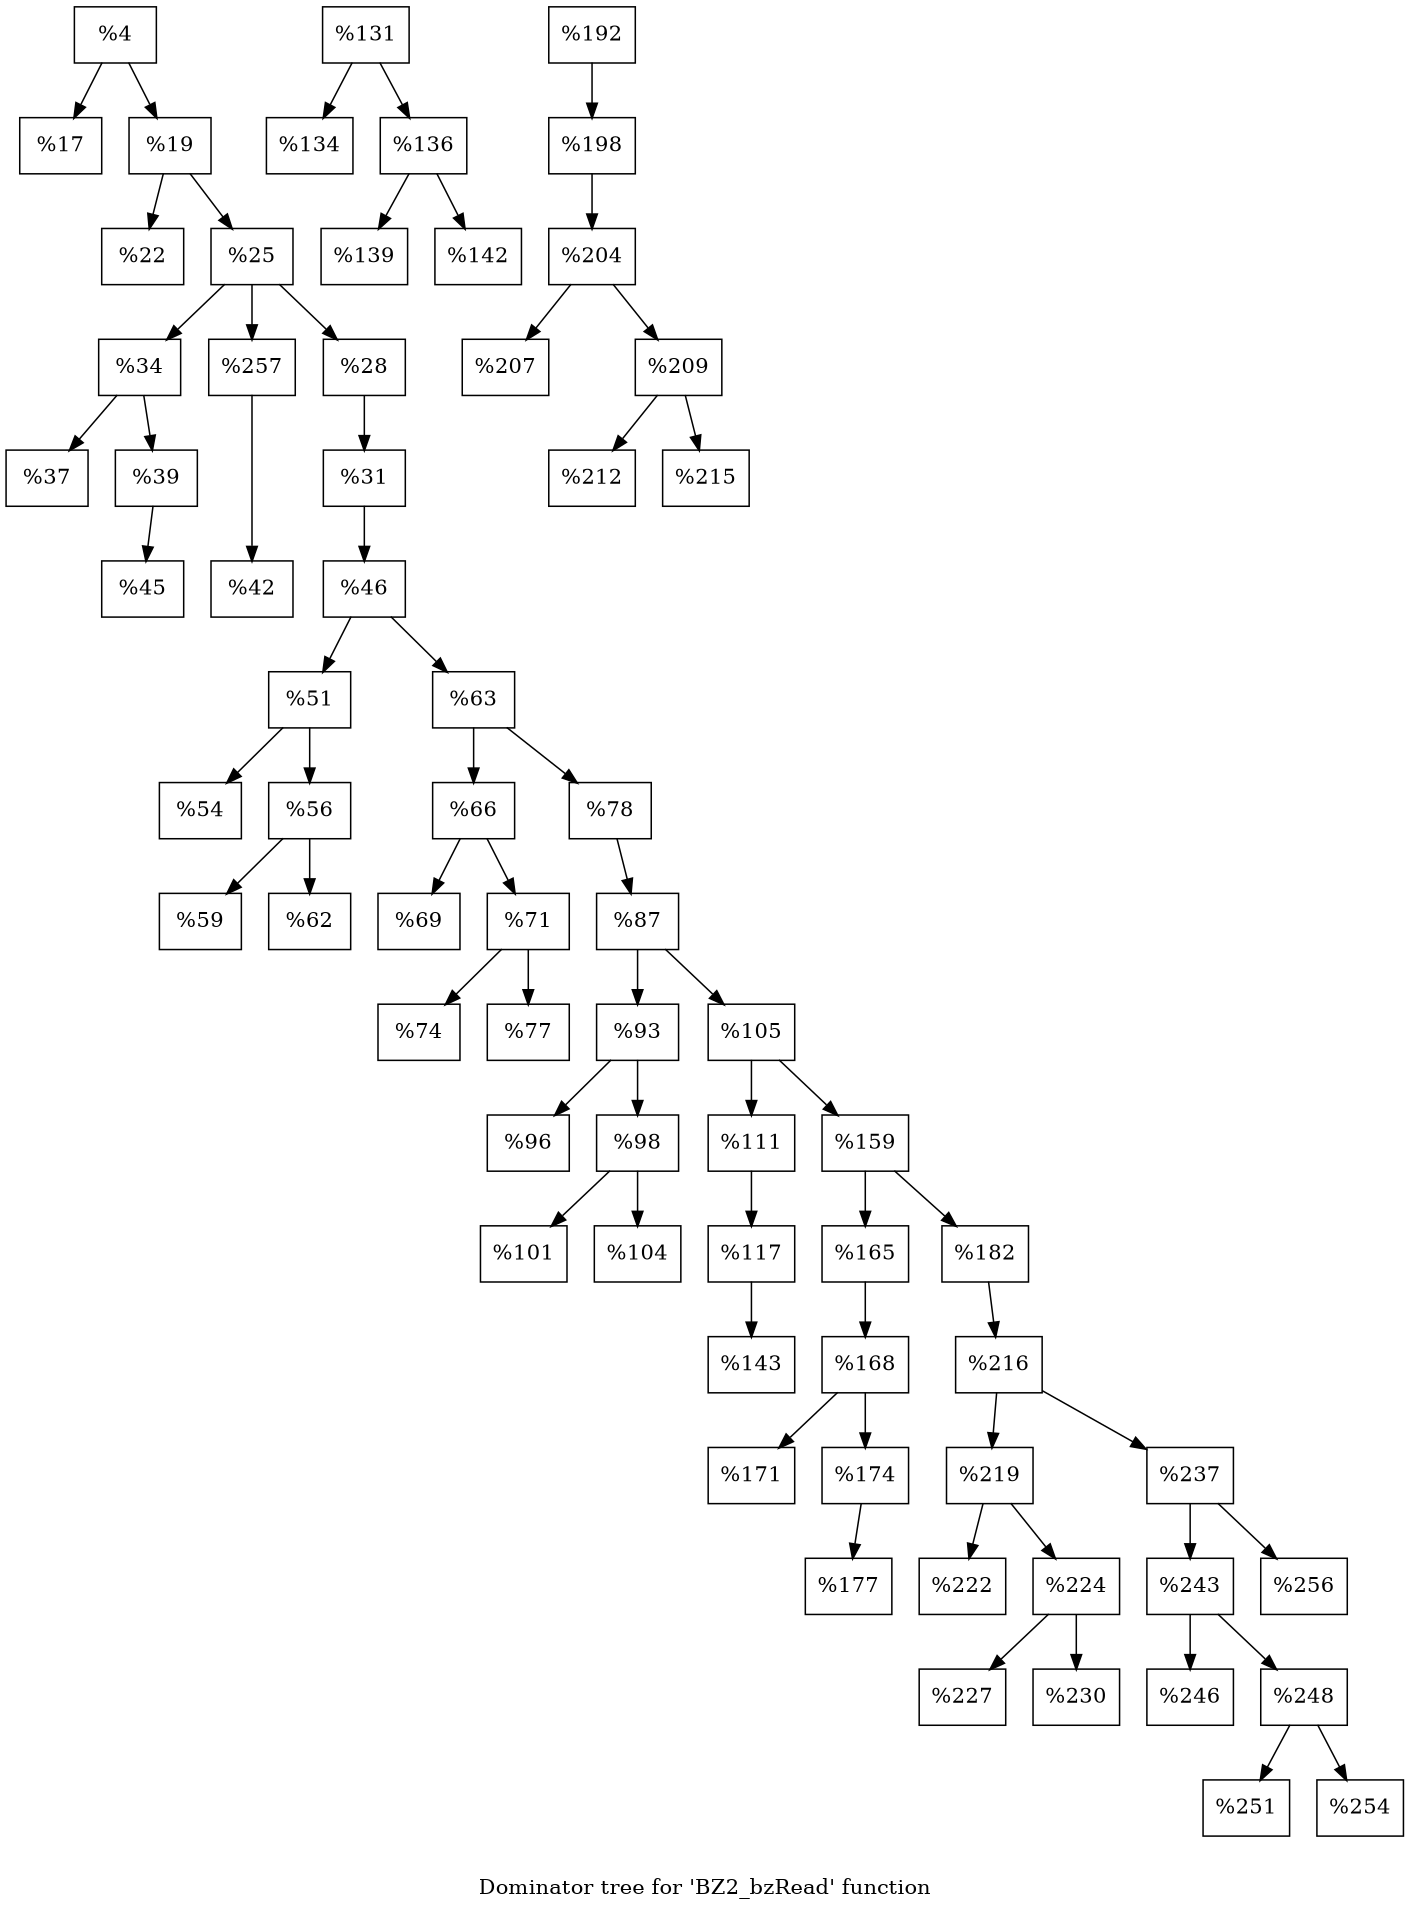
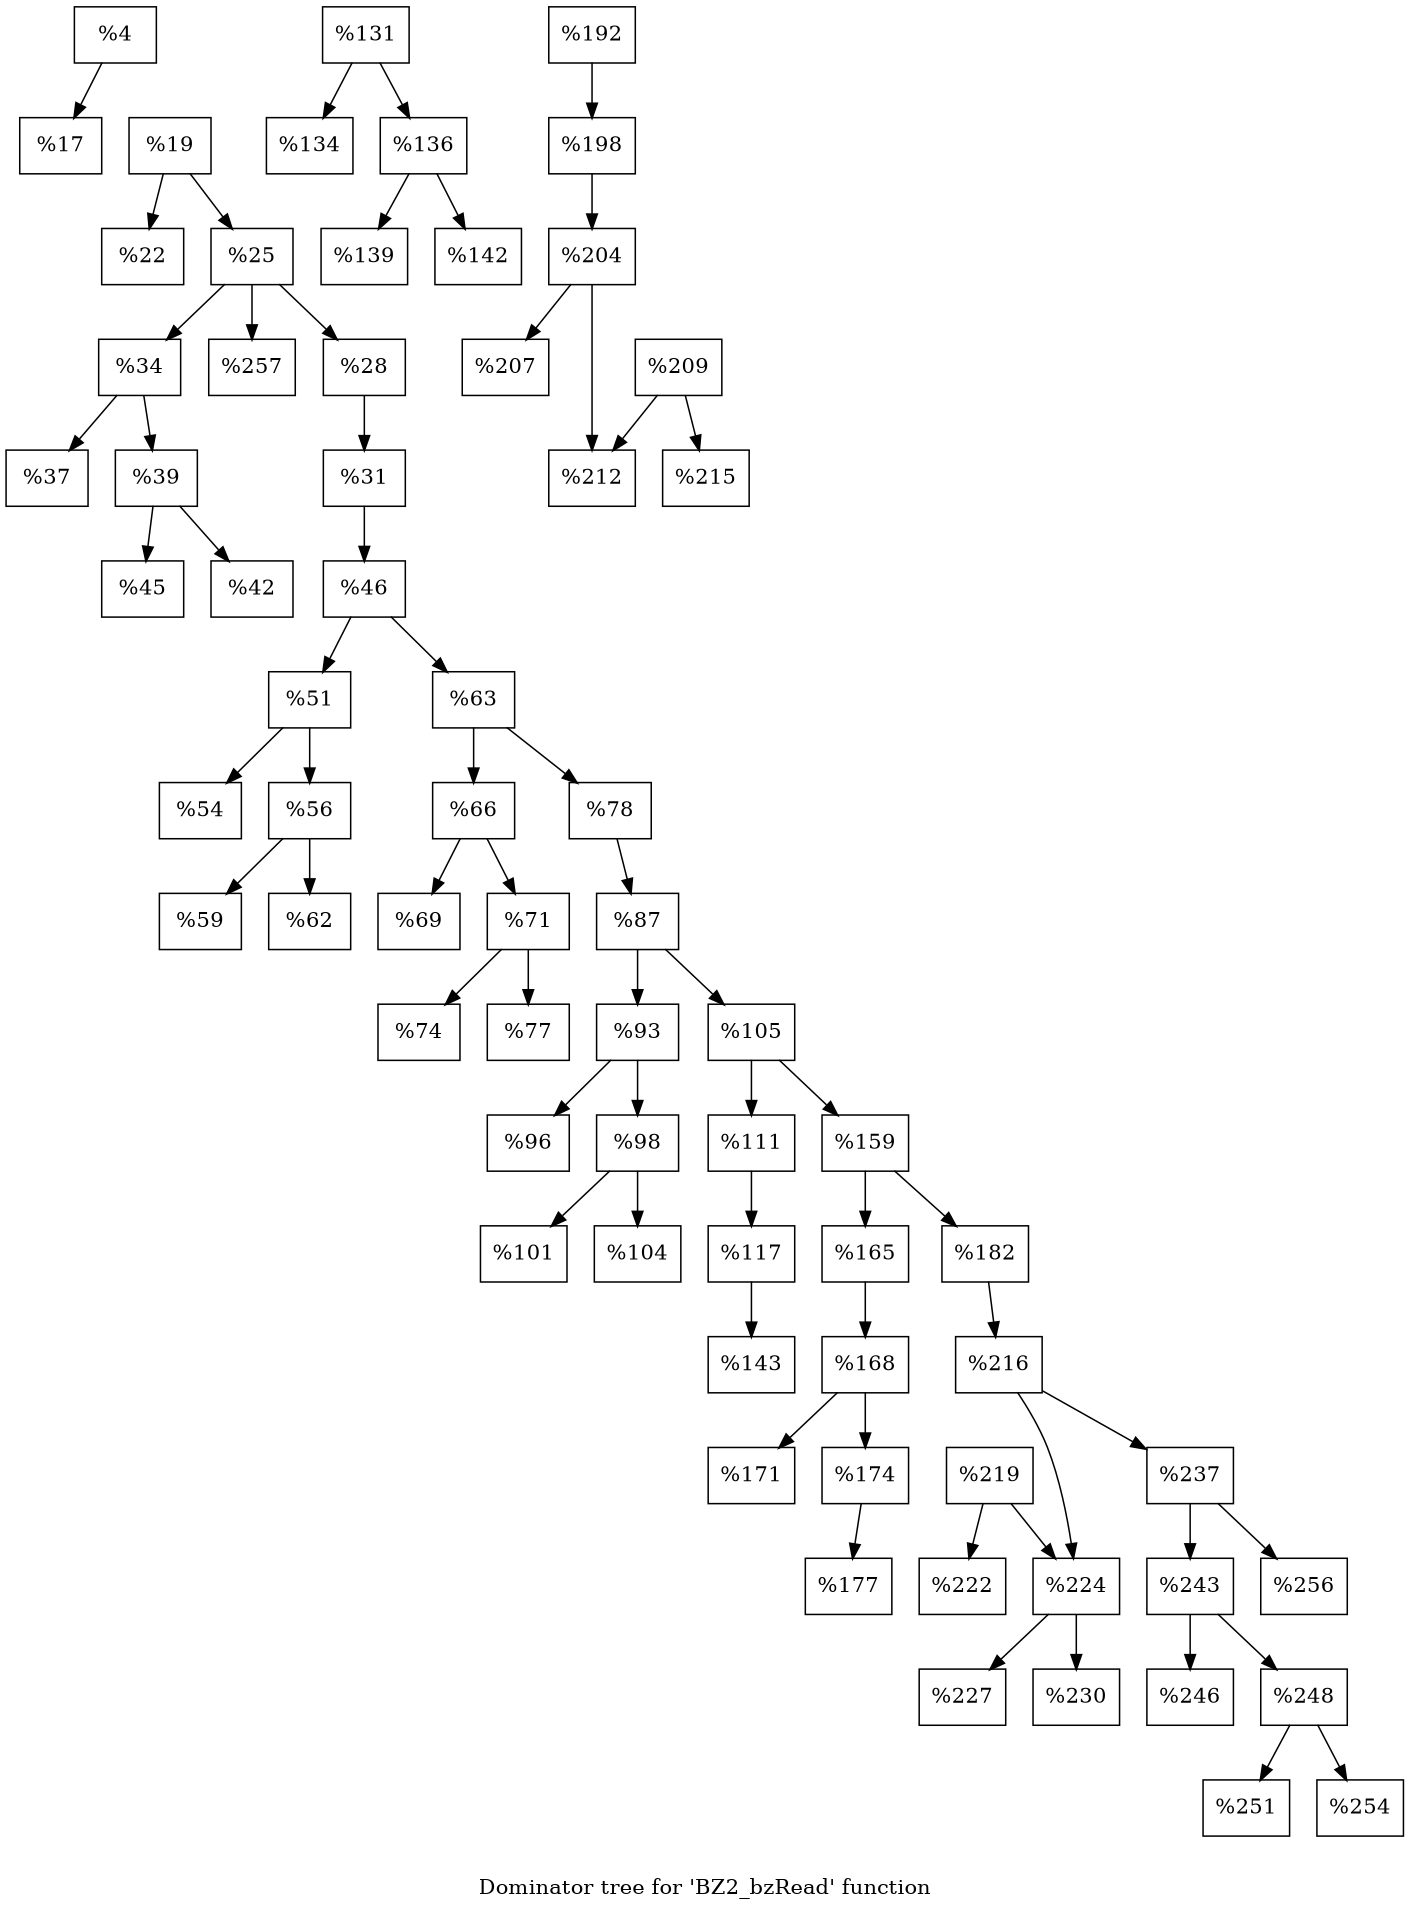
  digraph {
    label="Dominator tree for 'BZ2_bzRead' function"
    node [shape=record]
    n1 [label="{%4}"]
    n2 [label="{%17}"]
    n3 [label="{%19}"]
    n4 [label="{%22}"]
    n5 [label="{%25}"]
    n6 [label="{%34}"]
    n7 [label="{%257}"]
    n8 [label="{%28}"]
    n9 [label="{%37}"]
    n10 [label="{%39}"]
    n11 [label="{%31}"]
    n12 [label="{%42}"]
    n13 [label="{%45}"]
    n14 [label="{%46}"]
    n15 [label="{%51}"]
    n16 [label="{%63}"]
    n17 [label="{%54}"]
    n18 [label="{%56}"]
    n19 [label="{%66}"]
    n20 [label="{%78}"]
    n21 [label="{%59}"]
    n22 [label="{%62}"]
    n23 [label="{%69}"]
    n24 [label="{%71}"]
    n25 [label="{%87}"]
    n26 [label="{%74}"]
    n27 [label="{%77}"]
    n28 [label="{%93}"]
    n29 [label="{%105}"]
    n30 [label="{%96}"]
    n31 [label="{%98}"]
    n32 [label="{%111}"]
    n33 [label="{%159}"]
    n34 [label="{%101}"]
    n35 [label="{%104}"]
    n36 [label="{%117}"]
    n37 [label="{%165}"]
    n38 [label="{%182}"]
    n39 [label="{%143}"]
    n40 [label="{%168}"]
    n41 [label="{%216}"]
    n42 [label="{%131}"]
    n43 [label="{%134}"]
    n44 [label="{%136}"]
    n45 [label="{%139}"]
    n46 [label="{%142}"]
    n47 [label="{%171}"]
    n48 [label="{%174}"]
    n49 [label="{%219}"]
    n50 [label="{%237}"]
    n51 [label="{%177}"]
    n52 [label="{%192}"]
    n53 [label="{%198}"]
    n54 [label="{%222}"]
    n55 [label="{%224}"]
    n56 [label="{%243}"]
    n57 [label="{%256}"]
    n58 [label="{%204}"]
    n59 [label="{%207}"]
    n60 [label="{%209}"]
    n61 [label="{%212}"]
    n62 [label="{%215}"]
    n63 [label="{%227}"]
    n64 [label="{%230}"]
    n65 [label="{%246}"]
    n66 [label="{%248}"]
    n67 [label="{%251}"]
    n68 [label="{%254}"]
    n1 -> n2
-   n1 -> n3
    n3 -> n4
    n3 -> n5
    n5 -> n6
    n5 -> n7
    n5 -> n8
    n6 -> n9
    n6 -> n10
    n8 -> n11
-   n7 -> n12
+   n10 -> n12
    n10 -> n13
    n11 -> n14
    n14 -> n15
    n14 -> n16
    n15 -> n17
    n15 -> n18
    n16 -> n19
    n16 -> n20
    n18 -> n21
    n18 -> n22
    n19 -> n23
    n19 -> n24
    n20 -> n25
    n24 -> n26
    n24 -> n27
    n25 -> n28
    n25 -> n29
    n28 -> n30
    n28 -> n31
    n29 -> n32
    n29 -> n33
    n31 -> n34
    n31 -> n35
    n32 -> n36
    n33 -> n37
    n33 -> n38
    n36 -> n39
    n37 -> n40
    n38 -> n41
    n40 -> n47
    n40 -> n48
-   n41 -> n49
+   n41 -> n55
    n41 -> n50
    n42 -> n43
    n42 -> n44
    n44 -> n45
    n44 -> n46
    n48 -> n51
    n49 -> n54
    n49 -> n55
    n50 -> n56
    n50 -> n57
    n52 -> n53
    n53 -> n58
    n55 -> n63
    n55 -> n64
    n56 -> n65
    n56 -> n66
    n58 -> n59
-   n58 -> n60
+   n58 -> n61
    n60 -> n61
    n60 -> n62
    n66 -> n67
    n66 -> n68
  }
